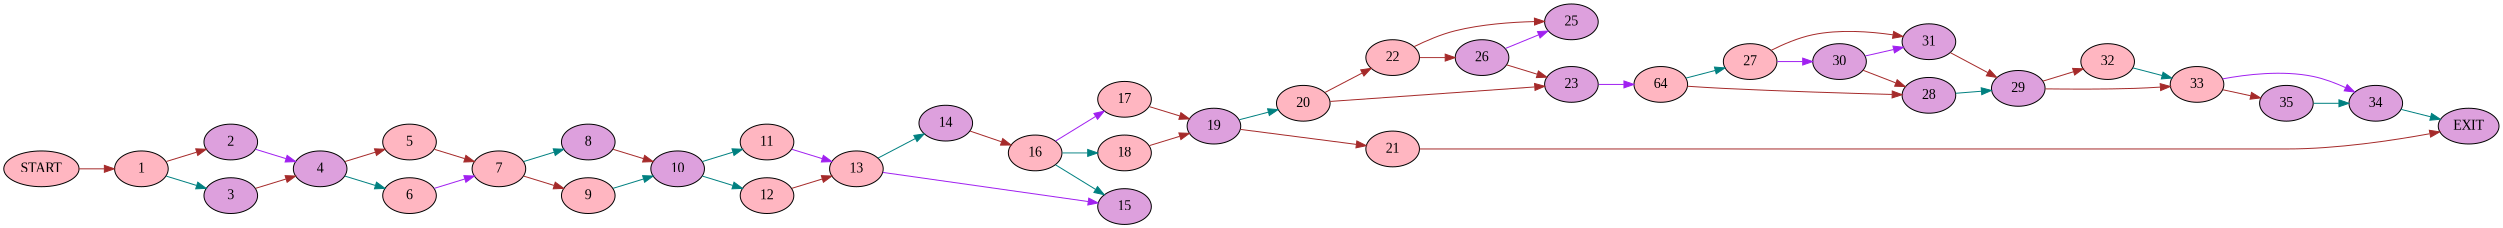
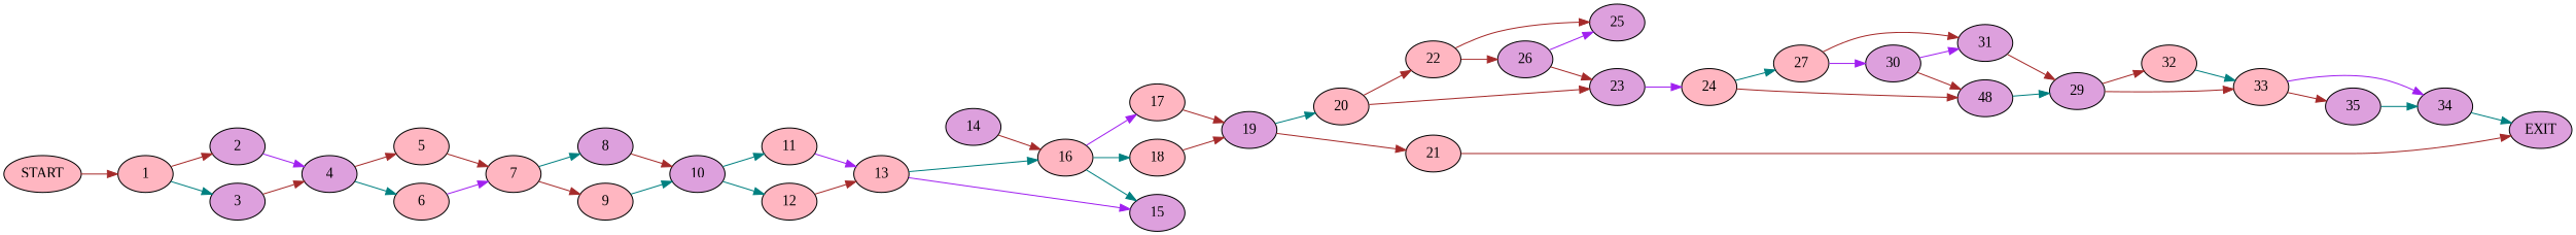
  digraph {
    fontname="Liberation Serif"
    rankdir=LR
    node [fillcolor=lightpink fontname="Liberation Serif" style=filled]
    edge [color=brown fontname="Liberation Serif"]
    n1 [label=START]
    1
    2 [fillcolor=plum]
    3 [fillcolor=plum]
    n5 [fillcolor=plum label=EXIT]
    4 [fillcolor=plum]
    5
    6
    7
    8 [fillcolor=plum]
    9
    10 [fillcolor=plum]
    11
    12
    13
    14 [fillcolor=plum]
    15 [fillcolor=plum]
    16
    17
    18
    19 [fillcolor=plum]
    20
    21
    22
    23 [fillcolor=plum]
    25 [fillcolor=plum]
    26 [fillcolor=plum]
-   24 [label=64]
+   24
    27
-   28 [fillcolor=plum]
+   28 [fillcolor=plum label=48]
    30 [fillcolor=plum]
    31 [fillcolor=plum]
    29 [fillcolor=plum]
    32
    33
    34 [fillcolor=plum]
    35 [fillcolor=plum]
    n1 -> 1
    1 -> 2
    1 -> 3 [color=teal]
    2 -> 4 [color=purple]
    3 -> 4
    4 -> 5
    4 -> 6 [color=teal]
    5 -> 7
    6 -> 7 [color=purple]
    7 -> 8 [color=teal]
    7 -> 9
    8 -> 10
    9 -> 10 [color=teal]
    10 -> 11 [color=teal]
    10 -> 12 [color=teal]
    11 -> 13 [color=purple]
    12 -> 13
-   13 -> 14 [color=teal]
+   13 -> 16 [color=teal]
    13 -> 15 [color=purple]
    14 -> 16
    16 -> 15 [color=teal]
    16 -> 17 [color=purple]
    16 -> 18 [color=teal]
    17 -> 19
    18 -> 19
    19 -> 20 [color=teal]
    19 -> 21
    20 -> 22
    20 -> 23
    21 -> n5
    22 -> 25
    22 -> 26
    23 -> 24 [color=purple]
    26 -> 23
    26 -> 25 [color=purple]
    24 -> 27 [color=teal]
    24 -> 28
    27 -> 30 [color=purple]
    27 -> 31
    28 -> 29 [color=teal]
    30 -> 28
    30 -> 31 [color=purple]
    31 -> 29
    29 -> 32
    29 -> 33
    32 -> 33 [color=teal]
    33 -> 34 [color=purple]
    33 -> 35
    34 -> n5 [color=teal]
    35 -> 34 [color=teal]
  }
